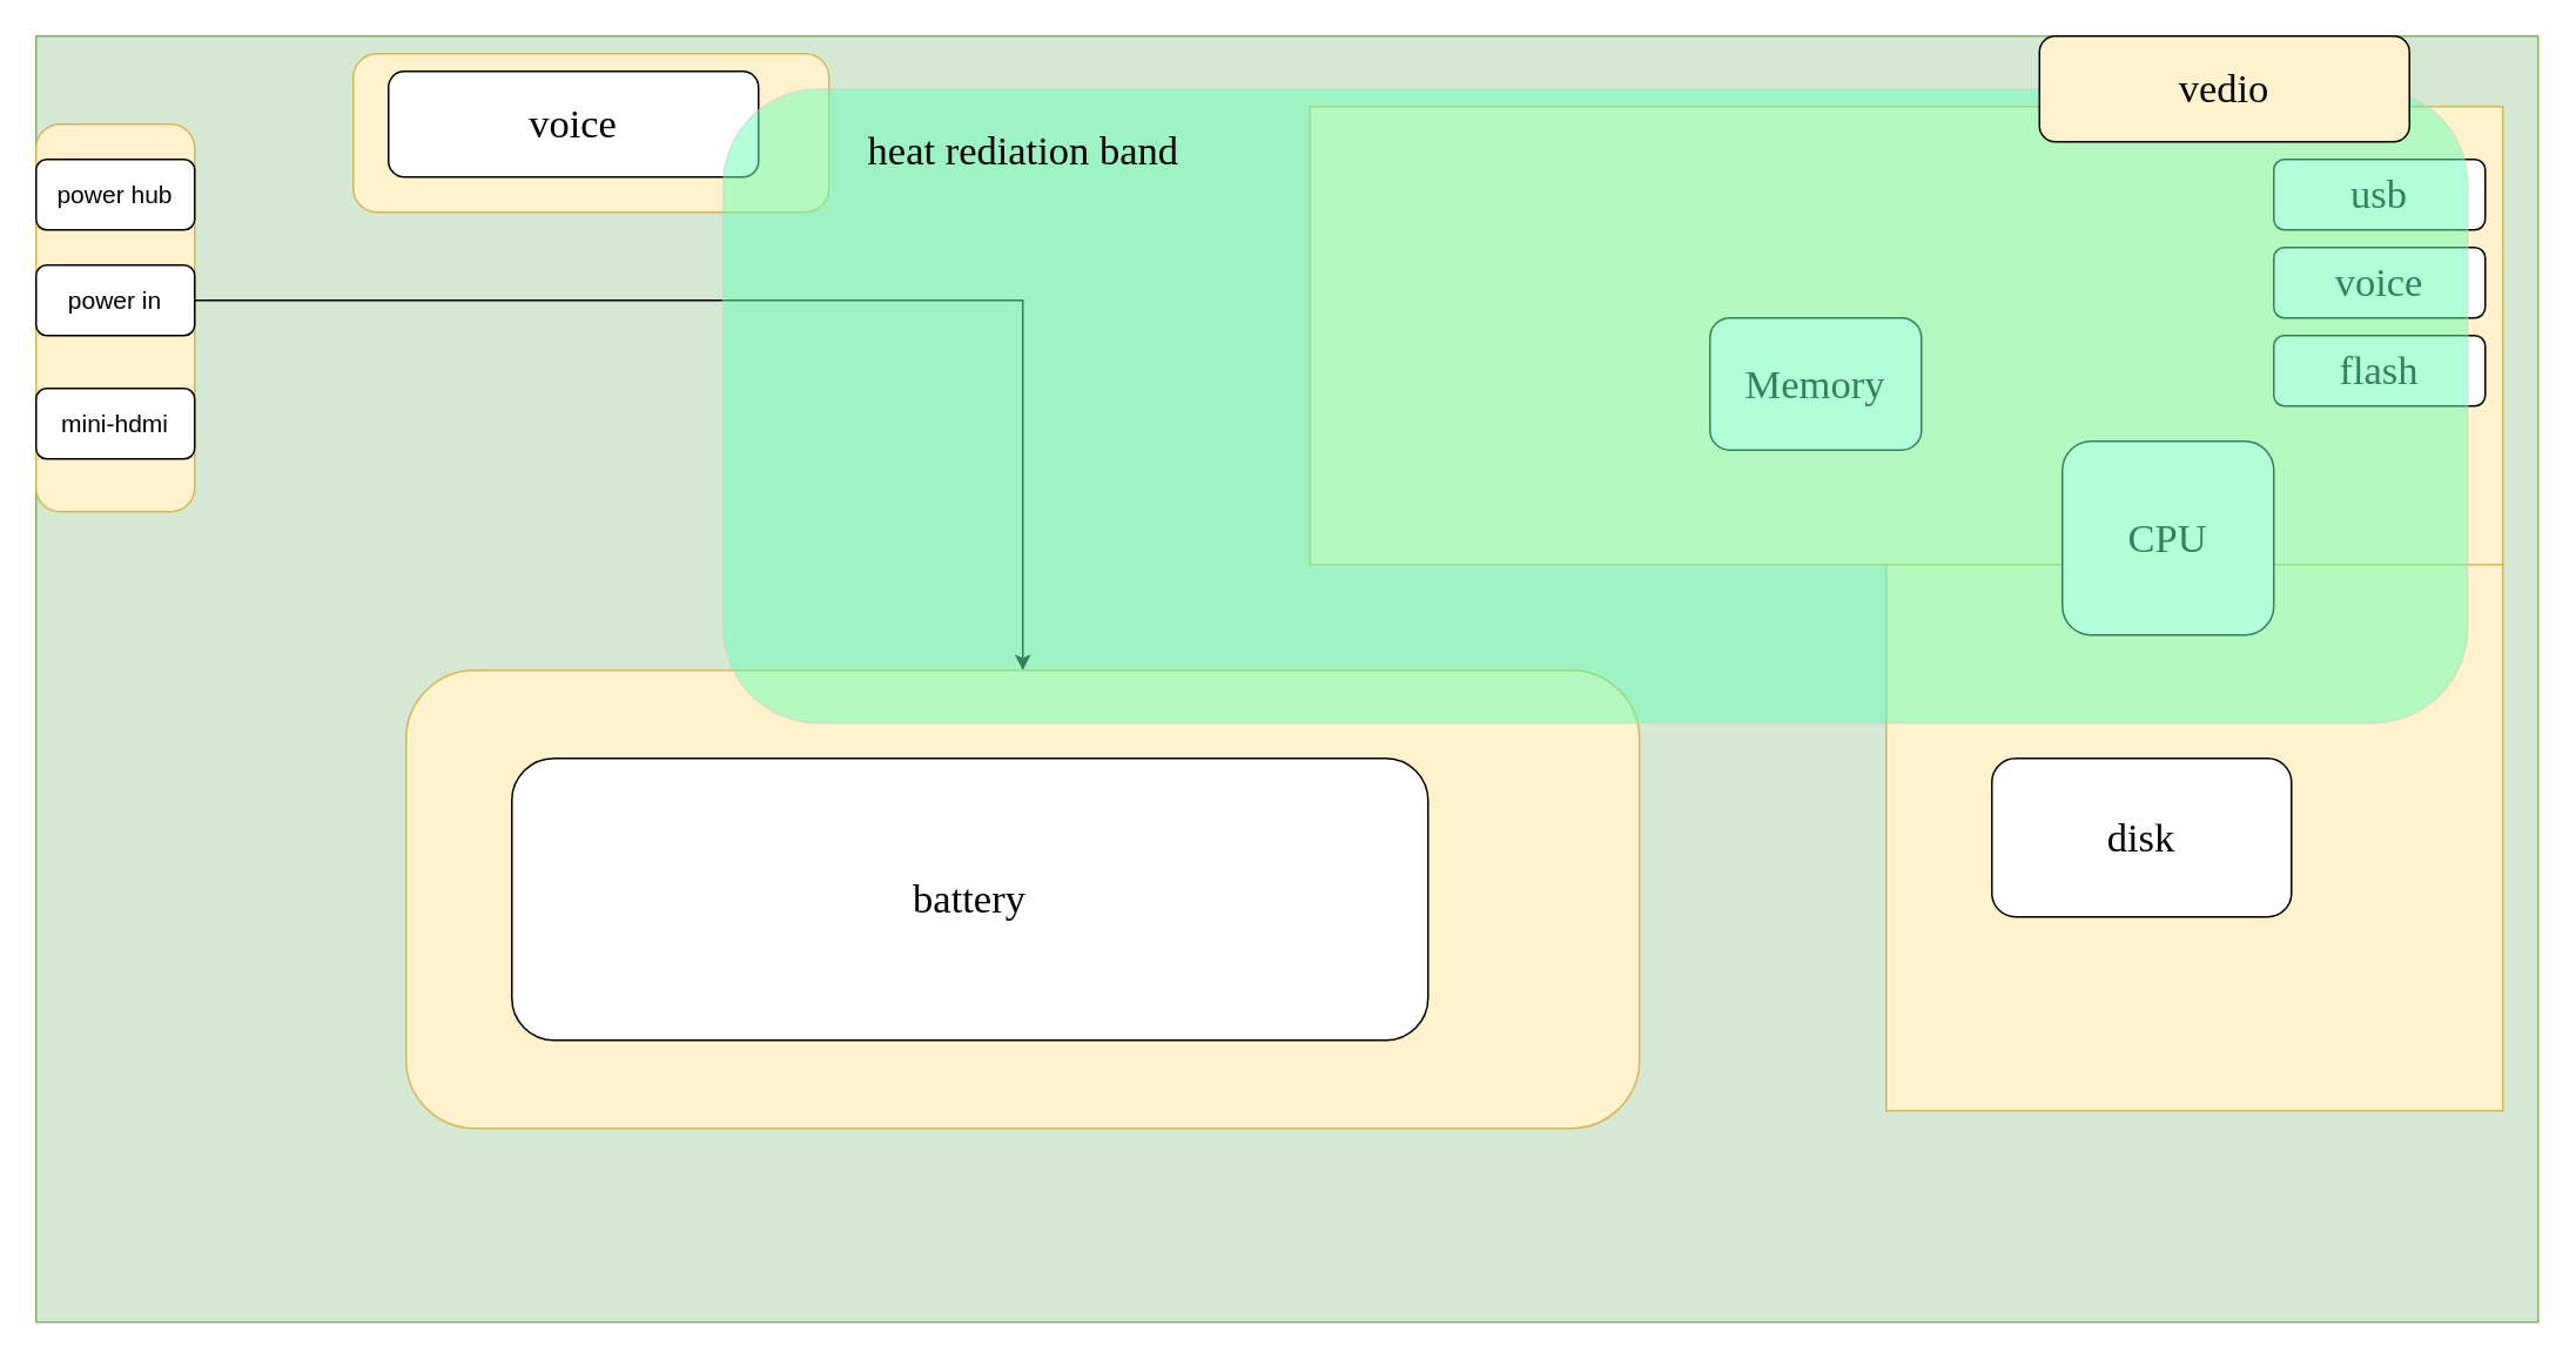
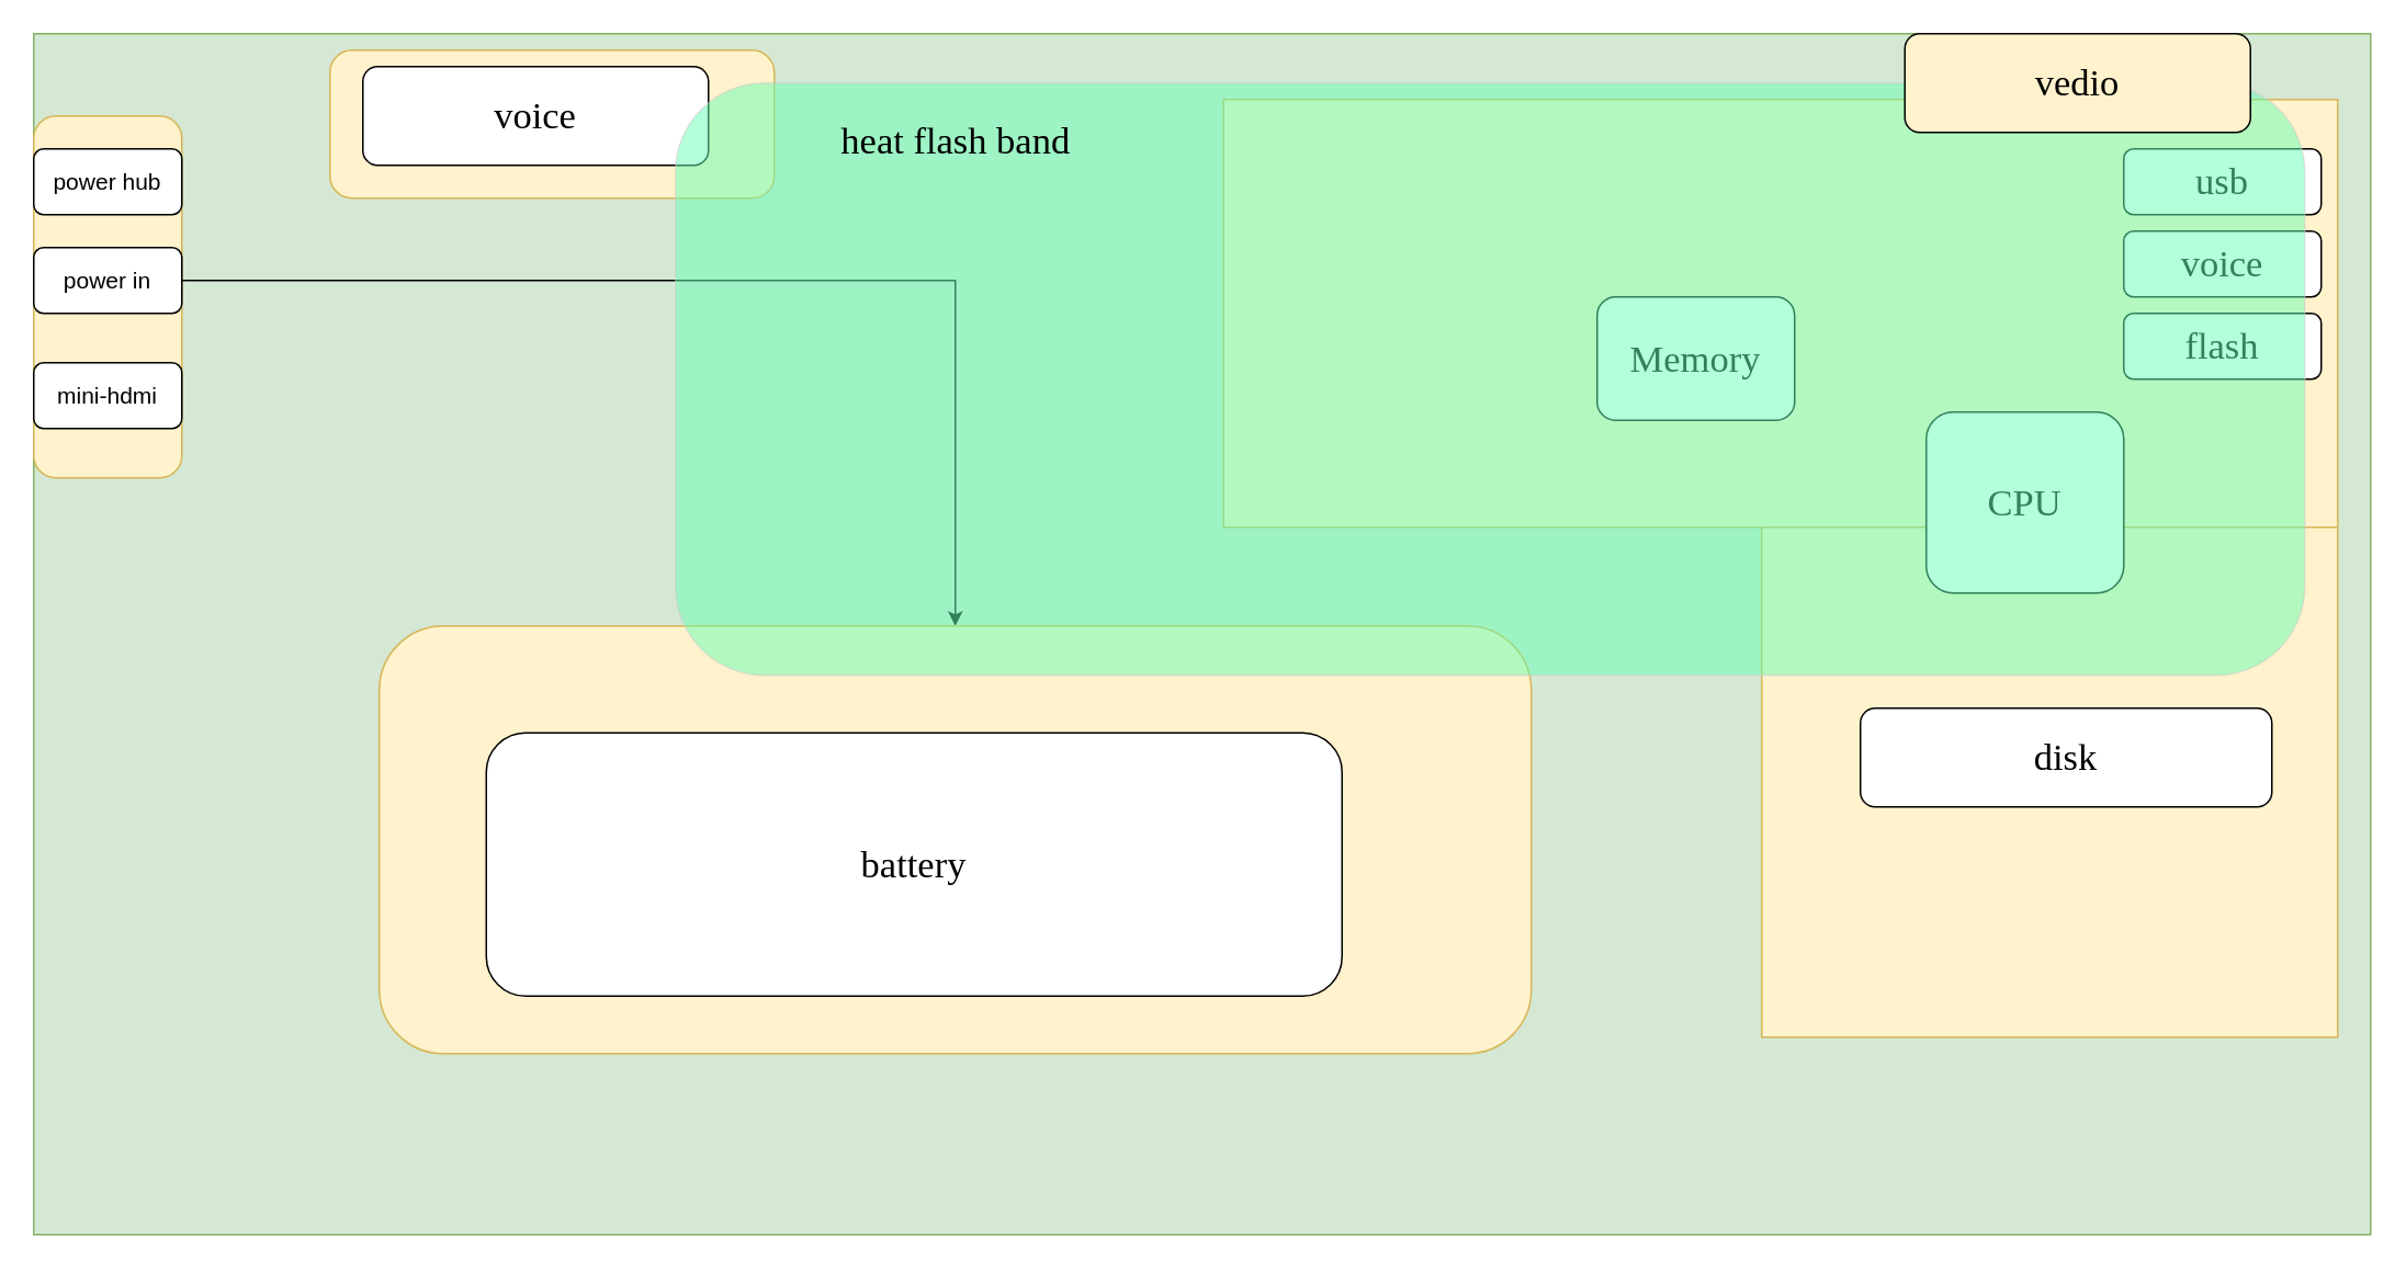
  <mxCell id="0" />
  <mxCell id="1" parent="0" />
  <mxCell id="2" value="" style="rounded=0;whiteSpace=wrap;html=1;fillColor=#d5e8d4;strokeColor=#82b366;" parent="1" vertex="1"><mxGeometry x="20" y="20" width="1420" height="730" as="geometry" /></mxCell>
  <mxCell id="3" value="" style="rounded=1;whiteSpace=wrap;html=1;fillColor=#fff2cc;strokeColor=#d6b656;" parent="1" vertex="1"><mxGeometry x="20" y="70" width="90" height="220" as="geometry" /></mxCell>
  <mxCell id="4" value="power hub" style="rounded=1;whiteSpace=wrap;html=1;fontSize=14;" parent="1" vertex="1"><mxGeometry x="20" y="90" width="90" height="40" as="geometry" /></mxCell>
  <mxCell id="5" style="edgeStyle=orthogonalEdgeStyle;rounded=0;orthogonalLoop=1;jettySize=auto;html=1;entryX=0.5;entryY=0;entryDx=0;entryDy=0;fontFamily=Comic Sans MS;fontSize=23;" parent="1" source="6" target="8" edge="1"><mxGeometry relative="1" as="geometry" /></mxCell>
  <mxCell id="6" value="power in" style="rounded=1;whiteSpace=wrap;html=1;fontSize=14;" parent="1" vertex="1"><mxGeometry x="20" y="150" width="90" height="40" as="geometry" /></mxCell>
  <mxCell id="7" value="mini-hdmi" style="rounded=1;whiteSpace=wrap;html=1;fontSize=14;" parent="1" vertex="1"><mxGeometry x="20" y="220" width="90" height="40" as="geometry" /></mxCell>
  <mxCell id="8" value="" style="rounded=1;whiteSpace=wrap;html=1;fillColor=#fff2cc;strokeColor=#d6b656;" parent="1" vertex="1"><mxGeometry x="230" y="380" width="700" height="260" as="geometry" /></mxCell>
- <mxCell id="9" value="battery" style="rounded=1;whiteSpace=wrap;html=1;fontSize=23;fontFamily=Comic Sans MS;" parent="1" vertex="1"><mxGeometry x="290" y="430" width="520" height="160" as="geometry" /></mxCell>
+ <mxCell id="9" value="battery" style="rounded=1;whiteSpace=wrap;html=1;fontSize=23;fontFamily=Comic Sans MS;" parent="1" vertex="1"><mxGeometry x="295" y="445" width="520" height="160" as="geometry" /></mxCell>
  <mxCell id="10" value="" style="rounded=0;whiteSpace=wrap;html=1;fontFamily=Comic Sans MS;fontSize=23;fillColor=#fff2cc;strokeColor=#d6b656;" parent="1" vertex="1"><mxGeometry x="743" y="60" width="677" height="260" as="geometry" /></mxCell>
  <mxCell id="11" value="" style="rounded=0;whiteSpace=wrap;html=1;fontFamily=Comic Sans MS;fontSize=23;fillColor=#fff2cc;strokeColor=#d6b656;" parent="1" vertex="1"><mxGeometry x="1070" y="320" width="350" height="310" as="geometry" /></mxCell>
  <mxCell id="12" value="CPU" style="rounded=1;whiteSpace=wrap;html=1;fontFamily=Comic Sans MS;fontSize=23;" parent="1" vertex="1"><mxGeometry x="1170" y="250" width="120" height="110" as="geometry" /></mxCell>
  <mxCell id="13" value="usb" style="rounded=1;whiteSpace=wrap;html=1;fontFamily=Comic Sans MS;fontSize=23;" parent="1" vertex="1"><mxGeometry x="1290" y="90" width="120" height="40" as="geometry" /></mxCell>
  <mxCell id="14" value="voice" style="rounded=1;whiteSpace=wrap;html=1;fontFamily=Comic Sans MS;fontSize=23;" parent="1" vertex="1"><mxGeometry x="1290" y="140" width="120" height="40" as="geometry" /></mxCell>
  <mxCell id="15" value="flash" style="rounded=1;whiteSpace=wrap;html=1;fontFamily=Comic Sans MS;fontSize=23;" parent="1" vertex="1"><mxGeometry x="1290" y="190" width="120" height="40" as="geometry" /></mxCell>
- <mxCell id="16" value="disk" style="rounded=1;whiteSpace=wrap;html=1;fontFamily=Comic Sans MS;fontSize=23;" parent="1" vertex="1"><mxGeometry x="1130" y="430" width="170" height="90" as="geometry" /></mxCell>
+ <mxCell id="16" value="disk" style="rounded=1;whiteSpace=wrap;html=1;fontFamily=Comic Sans MS;fontSize=23;" parent="1" vertex="1"><mxGeometry x="1130" y="430" width="250" height="60" as="geometry" /></mxCell>
  <mxCell id="17" value="Memory" style="rounded=1;whiteSpace=wrap;html=1;fontFamily=Comic Sans MS;fontSize=23;" parent="1" vertex="1"><mxGeometry x="970" y="180" width="120" height="75" as="geometry" /></mxCell>
  <mxCell id="18" value="" style="rounded=1;whiteSpace=wrap;html=1;fillColor=#fff2cc;strokeColor=#d6b656;" parent="1" vertex="1"><mxGeometry x="200" y="30" width="270" height="90" as="geometry" /></mxCell>
  <mxCell id="19" value="voice" style="rounded=1;whiteSpace=wrap;html=1;fontSize=23;fontFamily=Comic Sans MS;" parent="1" vertex="1"><mxGeometry x="220" y="40" width="210" height="60" as="geometry" /></mxCell>
  <mxCell id="20" value="" style="rounded=1;whiteSpace=wrap;html=1;fontFamily=Comic Sans MS;fontSize=23;fillColor=#66FFB3;strokeColor=#CCCCCC;gradientColor=none;gradientDirection=west;opacity=50;" parent="1" vertex="1"><mxGeometry x="410" y="50" width="990" height="360" as="geometry" /></mxCell>
- <mxCell id="21" value="heat rediation band" style="text;html=1;align=center;verticalAlign=middle;resizable=0;points=[];autosize=1;strokeColor=none;fillColor=none;fontSize=23;fontFamily=Comic Sans MS;" parent="1" vertex="1"><mxGeometry x="465" y="70" width="230" height="30" as="geometry" /></mxCell>
+ <mxCell id="21" value="heat flash band" style="text;html=1;align=center;verticalAlign=middle;resizable=0;points=[];autosize=1;strokeColor=none;fillColor=none;fontSize=23;fontFamily=Comic Sans MS;" parent="1" vertex="1"><mxGeometry x="465" y="70" width="230" height="30" as="geometry" /></mxCell>
  <mxCell id="22" value="vedio" style="rounded=1;whiteSpace=wrap;html=1;fontSize=23;fontFamily=Comic Sans MS;fillColor=#fff2cc;" parent="1" vertex="1"><mxGeometry x="1157" y="20" width="210" height="60" as="geometry" /></mxCell>
